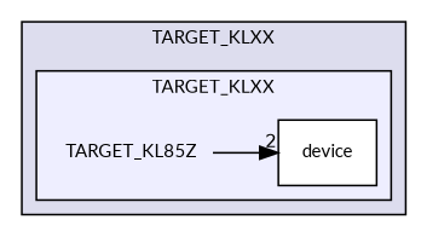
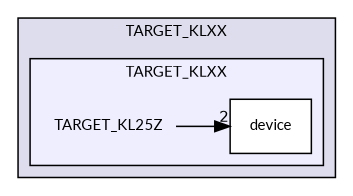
  digraph {
    compound=true
    rankdir=LR
    fontname=Lato
    node [fontname=Lato fontsize=10]
-   n1 [label=TARGET_KL85Z shape=plaintext]
+   n1 [label=TARGET_KL25Z shape=plaintext]
    n2 [fillcolor=white label=device shape=box style=filled]
    subgraph cluster_1 {
      bgcolor="#ddddee"
      fontsize=10
      label=TARGET_KLXX
      pencolor=black
      subgraph cluster_2 {
        bgcolor="#eeeeff"
        fontsize=10
        pencolor=black
        n1
        n2
      }
    }
    n1 -> n2 [headlabel=2 labeldistance=1.5 labelfontname=Helvetica labelfontsize=10 fontname=Lato]
  }
